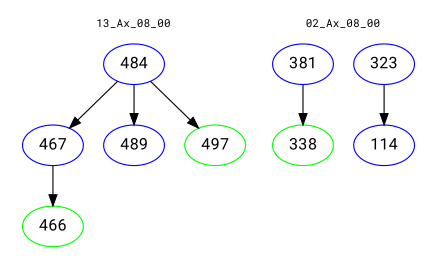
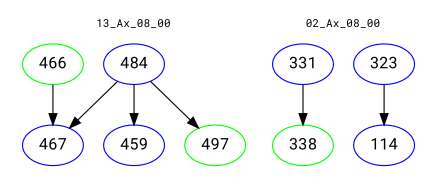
  digraph {
    fontname="Roboto Mono"
    node [color=blue fontname="Roboto Mono"]
    edge [color=black fontname="Roboto Mono"]
    n1 [label=484]
    n2 [label=467]
-   n3 [label=489]
+   n3 [label=459]
    n4 [color=green label=466]
    n5 [color=green label=497]
    n6 [label=323]
    n7 [label=114]
-   n8 [label=381]
+   n8 [label=331]
    n9 [color=green label=338]
    subgraph cluster_1 {
      color=white
      fontsize=10
      label="13_Ax_08_00"
      n1
      n2
      n3
      n4
      n5
    }
    subgraph cluster_2 {
      color=white
      fontsize=10
      label="02_Ax_08_00"
      n6
      n7
      n8
      n9
    }
    n1 -> n2
    n1 -> n3
    n1 -> n5
-   n2 -> n4
+   n4 -> n2
    n6 -> n7
    n8 -> n9
  }
